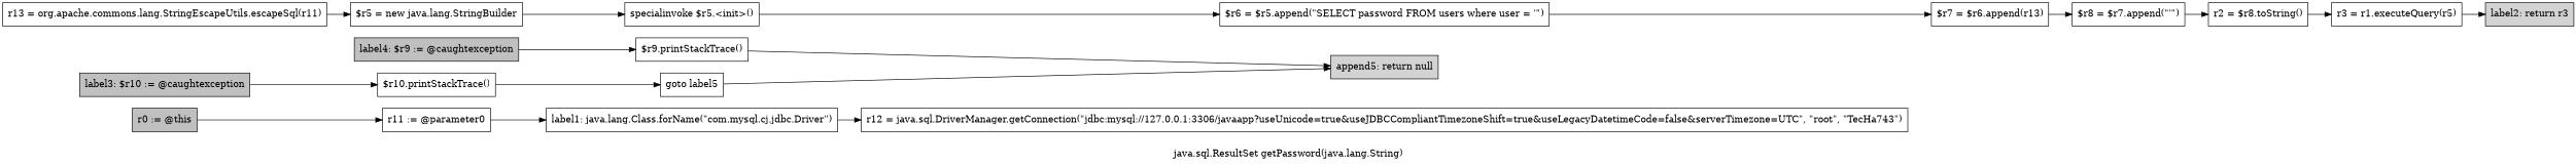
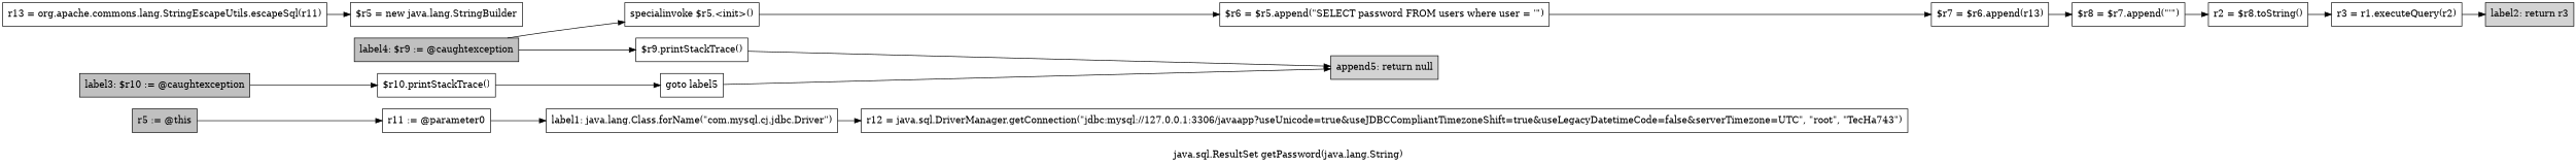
  digraph {
    label="java.sql.ResultSet getPassword(java.lang.String)"
    rankdir=LR
    node [shape=box]
-   n1 [fillcolor=gray label="r0 := @this" style=filled]
+   n1 [fillcolor=gray label="r5 := @this" style=filled]
    n2 [label="r11 := @parameter0"]
    n3 [label="label1: java.lang.Class.forName(\"com.mysql.cj.jdbc.Driver\")"]
    n4 [label="r12 = java.sql.DriverManager.getConnection(\"jdbc:mysql://127.0.0.1:3306/javaapp?useUnicode=true&useJDBCCompliantTimezoneShift=true&useLegacyDatetimeCode=false&serverTimezone=UTC\", \"root\", \"TecHa743\")"]
    n5 [label="r13 = org.apache.commons.lang.StringEscapeUtils.escapeSql(r11)"]
    n6 [label="$r5 = new java.lang.StringBuilder"]
    n7 [label="specialinvoke $r5.<init>()"]
    n8 [label="$r6 = $r5.append(\"SELECT password FROM users where user = \'\")"]
    n9 [label="$r7 = $r6.append(r13)"]
    n10 [label="$r8 = $r7.append(\"\'\")"]
    n11 [label="r2 = $r8.toString()"]
-   n12 [label="r3 = r1.executeQuery(r5)"]
+   n12 [label="r3 = r1.executeQuery(r2)"]
    n13 [fillcolor=lightgray label="label2: return r3" style=filled]
    n14 [fillcolor=gray label="label3: $r10 := @caughtexception" style=filled]
    n15 [label="$r10.printStackTrace()"]
    n16 [label="goto label5"]
    n17 [fillcolor=lightgray label="append5: return null" style=filled]
    n18 [fillcolor=gray label="label4: $r9 := @caughtexception" style=filled]
    n19 [label="$r9.printStackTrace()"]
    n1 -> n2
    n2 -> n3
    n3 -> n4
    n5 -> n6
-   n6 -> n7
+   n18 -> n7
    n7 -> n8
    n8 -> n9
    n9 -> n10
    n10 -> n11
    n11 -> n12
    n12 -> n13
    n14 -> n15
    n15 -> n16
    n16 -> n17
    n18 -> n19
    n19 -> n17
  }
